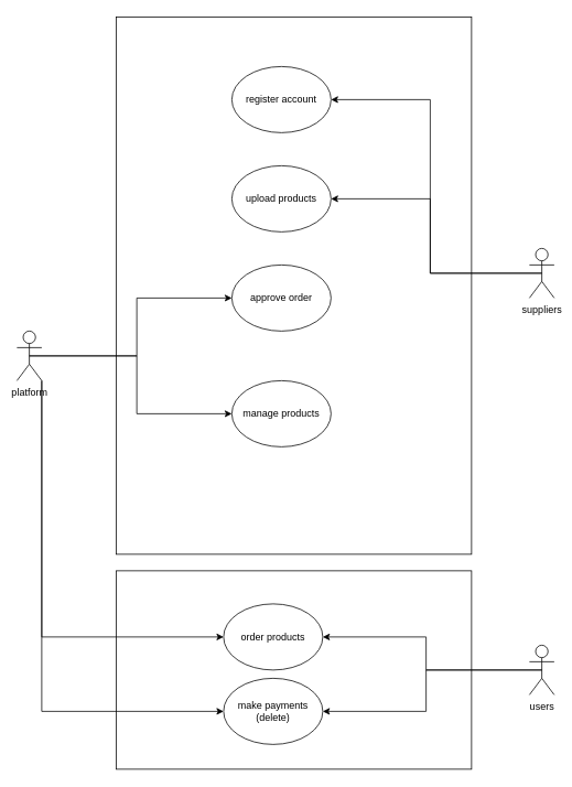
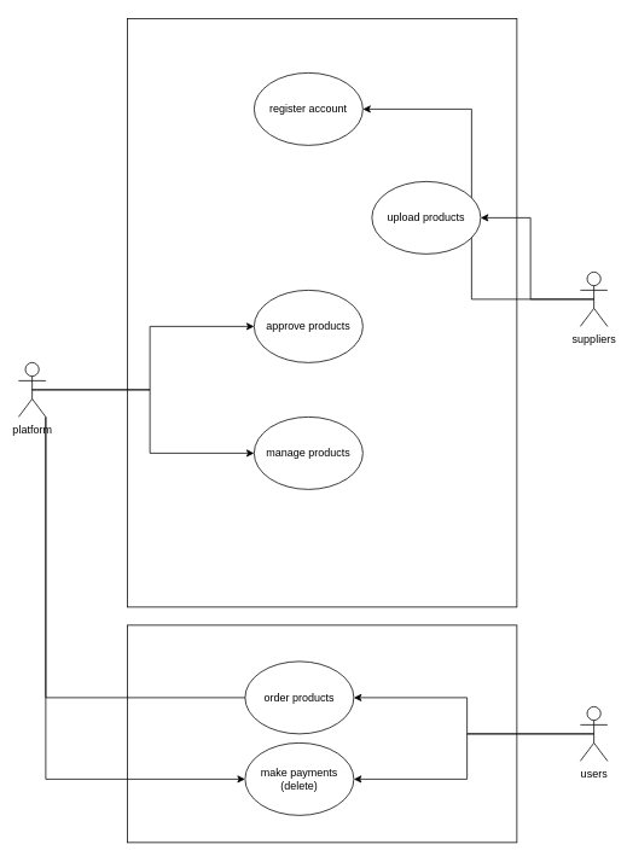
  <mxCell id="0" />
  <mxCell id="1" parent="0" />
  <mxCell id="2" value="" style="rounded=0;whiteSpace=wrap;html=1;" vertex="1" parent="1"><mxGeometry x="140" y="690" width="430" height="240" as="geometry" /></mxCell>
  <mxCell id="3" value="" style="rounded=0;whiteSpace=wrap;html=1;" vertex="1" parent="1"><mxGeometry x="140" y="20" width="430" height="650" as="geometry" /></mxCell>
  <mxCell id="4" style="edgeStyle=orthogonalEdgeStyle;rounded=0;orthogonalLoop=1;jettySize=auto;html=1;exitX=0.5;exitY=0.5;exitDx=0;exitDy=0;exitPerimeter=0;entryX=0;entryY=0.5;entryDx=0;entryDy=0;" parent="1" source="8" target="14" edge="1"><mxGeometry relative="1" as="geometry" /></mxCell>
- <mxCell id="5" style="edgeStyle=orthogonalEdgeStyle;rounded=0;orthogonalLoop=1;jettySize=auto;html=1;exitX=1;exitY=1;exitDx=0;exitDy=0;exitPerimeter=0;entryX=0;entryY=0.5;entryDx=0;entryDy=0;" edge="1" parent="1" source="8" target="18"><mxGeometry relative="1" as="geometry" /></mxCell>
+ <mxCell id="5" style="edgeStyle=orthogonalEdgeStyle;rounded=0;orthogonalLoop=1;jettySize=auto;html=1;exitX=1;exitY=1;exitDx=0;exitDy=0;exitPerimeter=0;entryX=0;entryY=0.5;entryDx=0;entryDy=0;endArrow=none;" edge="1" parent="1" source="8" target="18"><mxGeometry relative="1" as="geometry" /></mxCell>
  <mxCell id="6" style="edgeStyle=orthogonalEdgeStyle;rounded=0;orthogonalLoop=1;jettySize=auto;html=1;exitX=1;exitY=1;exitDx=0;exitDy=0;exitPerimeter=0;entryX=0;entryY=0.5;entryDx=0;entryDy=0;" edge="1" parent="1" source="8" target="19"><mxGeometry relative="1" as="geometry" /></mxCell>
  <mxCell id="7" style="edgeStyle=orthogonalEdgeStyle;rounded=0;orthogonalLoop=1;jettySize=auto;html=1;exitX=0.5;exitY=0.5;exitDx=0;exitDy=0;exitPerimeter=0;entryX=0;entryY=0.5;entryDx=0;entryDy=0;" edge="1" parent="1" source="8" target="20"><mxGeometry relative="1" as="geometry" /></mxCell>
  <mxCell id="8" value="platform" style="shape=umlActor;verticalLabelPosition=bottom;verticalAlign=top;html=1;" parent="1" vertex="1"><mxGeometry x="20" y="400" width="30" height="60" as="geometry" /></mxCell>
  <mxCell id="9" style="edgeStyle=orthogonalEdgeStyle;rounded=0;orthogonalLoop=1;jettySize=auto;html=1;exitX=0.5;exitY=0.5;exitDx=0;exitDy=0;exitPerimeter=0;entryX=1;entryY=0.5;entryDx=0;entryDy=0;" parent="1" source="11" target="12" edge="1"><mxGeometry relative="1" as="geometry" /></mxCell>
  <mxCell id="10" style="edgeStyle=orthogonalEdgeStyle;rounded=0;orthogonalLoop=1;jettySize=auto;html=1;exitX=0.5;exitY=0.5;exitDx=0;exitDy=0;exitPerimeter=0;entryX=1;entryY=0.5;entryDx=0;entryDy=0;" parent="1" source="11" target="13" edge="1"><mxGeometry relative="1" as="geometry" /></mxCell>
  <mxCell id="11" value="suppliers" style="shape=umlActor;verticalLabelPosition=bottom;verticalAlign=top;html=1;" parent="1" vertex="1"><mxGeometry x="640" y="300" width="30" height="60" as="geometry" /></mxCell>
  <mxCell id="12" value="register account" style="ellipse;whiteSpace=wrap;html=1;" parent="1" vertex="1"><mxGeometry x="280" y="80" width="120" height="80" as="geometry" /></mxCell>
- <mxCell id="13" value="upload products" style="ellipse;whiteSpace=wrap;html=1;" parent="1" vertex="1"><mxGeometry x="280" y="200" width="120" height="80" as="geometry" /></mxCell>
+ <mxCell id="13" value="upload products" style="ellipse;whiteSpace=wrap;html=1;" parent="1" vertex="1"><mxGeometry x="410" y="200" width="120" height="80" as="geometry" /></mxCell>
  <mxCell id="14" value="manage products" style="ellipse;whiteSpace=wrap;html=1;" parent="1" vertex="1"><mxGeometry x="280" y="460" width="120" height="80" as="geometry" /></mxCell>
  <mxCell id="15" style="edgeStyle=orthogonalEdgeStyle;rounded=0;orthogonalLoop=1;jettySize=auto;html=1;exitX=0.5;exitY=0.5;exitDx=0;exitDy=0;exitPerimeter=0;entryX=1;entryY=0.5;entryDx=0;entryDy=0;" edge="1" parent="1" source="17" target="18"><mxGeometry relative="1" as="geometry" /></mxCell>
  <mxCell id="16" style="edgeStyle=orthogonalEdgeStyle;rounded=0;orthogonalLoop=1;jettySize=auto;html=1;exitX=0.5;exitY=0.5;exitDx=0;exitDy=0;exitPerimeter=0;entryX=1;entryY=0.5;entryDx=0;entryDy=0;" edge="1" parent="1" source="17" target="19"><mxGeometry relative="1" as="geometry" /></mxCell>
  <mxCell id="17" value="users" style="shape=umlActor;verticalLabelPosition=bottom;verticalAlign=top;html=1;" vertex="1" parent="1"><mxGeometry x="640" y="780" width="30" height="60" as="geometry" /></mxCell>
  <mxCell id="18" value="order products" style="ellipse;whiteSpace=wrap;html=1;" vertex="1" parent="1"><mxGeometry x="270" y="730" width="120" height="80" as="geometry" /></mxCell>
  <mxCell id="19" value="make payments (delete)" style="ellipse;whiteSpace=wrap;html=1;" vertex="1" parent="1"><mxGeometry x="270" y="820" width="120" height="80" as="geometry" /></mxCell>
- <mxCell id="20" value="approve order" style="ellipse;whiteSpace=wrap;html=1;" vertex="1" parent="1"><mxGeometry x="280" y="320" width="120" height="80" as="geometry" /></mxCell>
+ <mxCell id="20" value="approve products" style="ellipse;whiteSpace=wrap;html=1;" vertex="1" parent="1"><mxGeometry x="280" y="320" width="120" height="80" as="geometry" /></mxCell>
